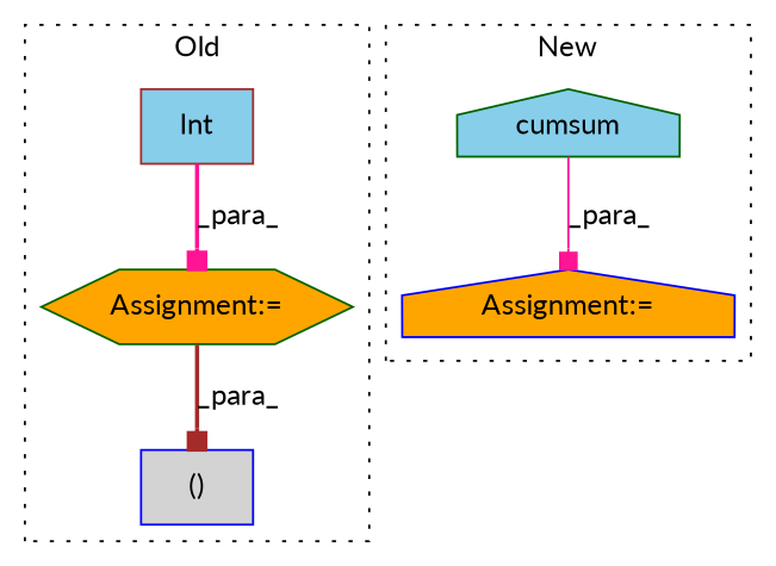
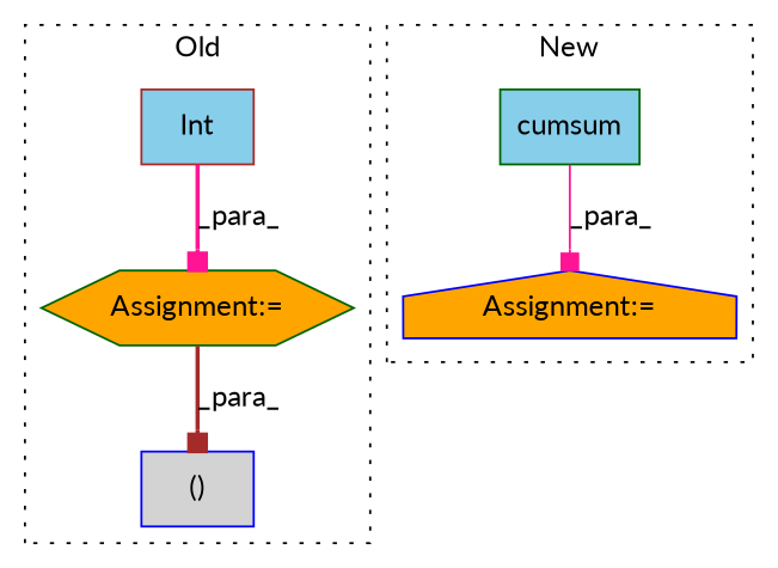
  digraph {
    fontname=Lato
    node [a=32 l=1 shape=box style=filled fillcolor=skyblue color=blue fontname=Lato]
    edge [color=deeppink style=bold arrowhead=box fontname=Lato]
    n1 [l="4,1" label=Int s="1434,1447" color=brown]
    n2 [a=106 l=47 label="()" s=1466 fillcolor=lightgrey]
    n3 [a=7 label="Assignment:=" s=1433 shape=hexagon fillcolor=orange color=darkgreen]
-   n4 [l="7,1" label=cumsum s="1626,1644" shape=house color=darkgreen]
+   n4 [l="7,1" label=cumsum s="1626,1644" color=darkgreen]
    n5 [a=7 label="Assignment:=" s=1603 shape=house fillcolor=orange]
    subgraph cluster_1 {
      label=Old
      style=dotted
      n1
      n2
      n3
    }
    subgraph cluster_2 {
      label=New
      style=dotted
      n4
      n5
    }
    n1 -> n3 [label=_para_]
    n3 -> n2 [label=_para_ color=brown]
    n4 -> n5 [label=_para_ style=solid]
  }
